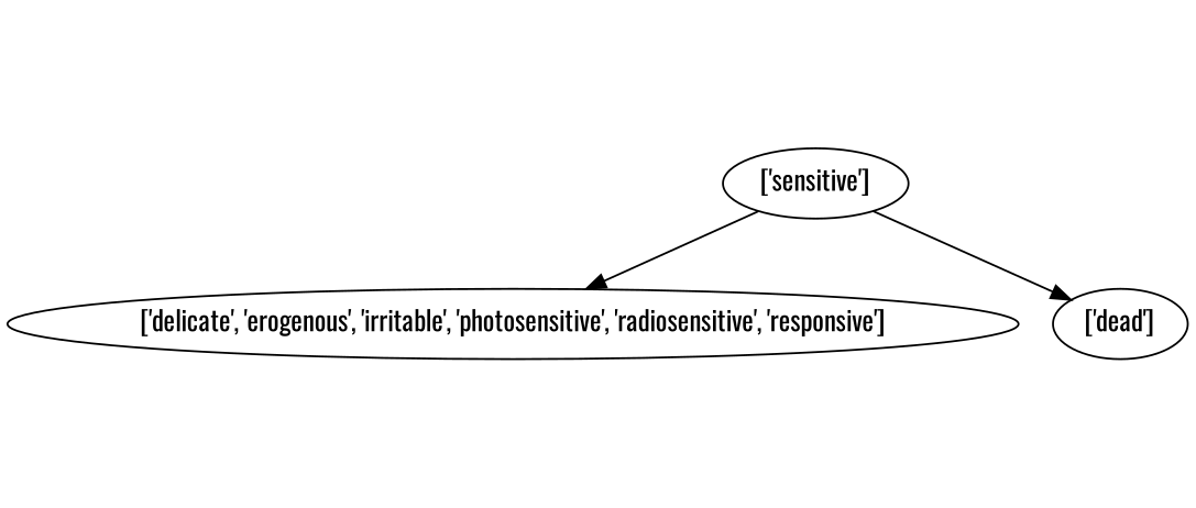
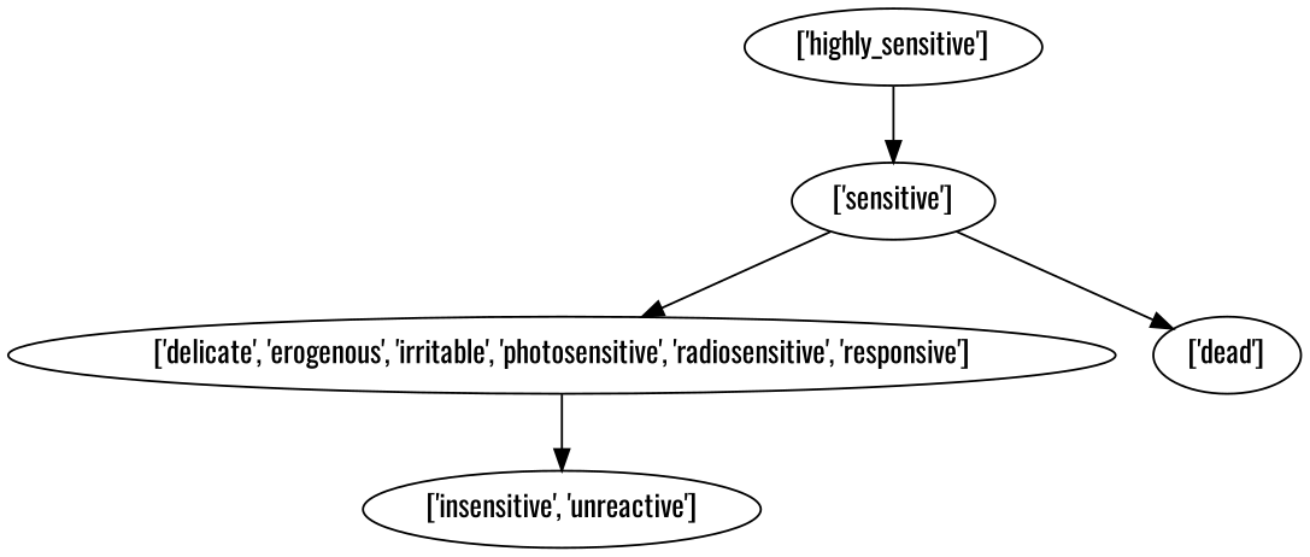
  strict digraph {
    fontname=Oswald
    node [fontname=Oswald]
    edge [fontname=Oswald]
+   "['highly_sensitive']"
    "['sensitive']"
    "['delicate', 'erogenous', 'irritable', 'photosensitive', 'radiosensitive', 'responsive']"
    "['dead']"
+   "['insensitive', 'unreactive']"
+   "['highly_sensitive']" -> "['sensitive']"
    "['sensitive']" -> "['delicate', 'erogenous', 'irritable', 'photosensitive', 'radiosensitive', 'responsive']"
    "['sensitive']" -> "['dead']"
+   "['delicate', 'erogenous', 'irritable', 'photosensitive', 'radiosensitive', 'responsive']" -> "['insensitive', 'unreactive']"
  }
